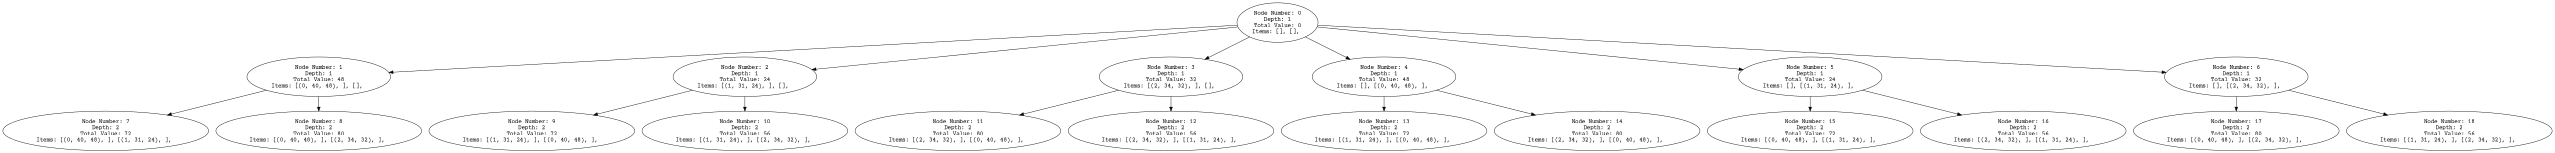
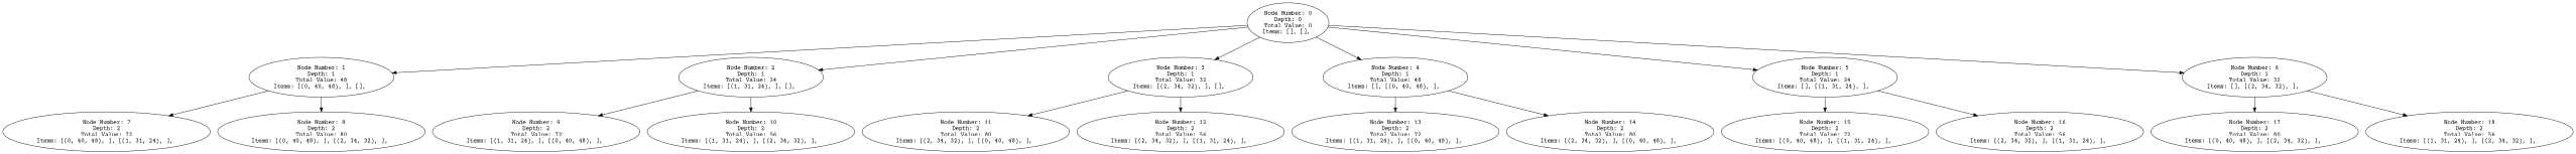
  digraph {
    fontname="Courier Prime"
    node [fontname="Courier Prime"]
    edge [fontname="Courier Prime"]
-   n1 [label="Node Number: 0\nDepth: 1\nTotal Value: 0\nItems: [], [], "]
+   n1 [label="Node Number: 0\nDepth: 0\nTotal Value: 0\nItems: [], [], "]
    n2 [label="Node Number: 1\nDepth: 1\nTotal Value: 48\nItems: [(0, 40, 48), ], [], "]
    n3 [label="Node Number: 2\nDepth: 1\nTotal Value: 24\nItems: [(1, 31, 24), ], [], "]
    n4 [label="Node Number: 3\nDepth: 1\nTotal Value: 32\nItems: [(2, 34, 32), ], [], "]
    n5 [label="Node Number: 4\nDepth: 1\nTotal Value: 48\nItems: [], [(0, 40, 48), ], "]
    n6 [label="Node Number: 5\nDepth: 1\nTotal Value: 24\nItems: [], [(1, 31, 24), ], "]
    n7 [label="Node Number: 6\nDepth: 1\nTotal Value: 32\nItems: [], [(2, 34, 32), ], "]
    n8 [label="Node Number: 7\nDepth: 2\nTotal Value: 72\nItems: [(0, 40, 48), ], [(1, 31, 24), ], "]
    n9 [label="Node Number: 8\nDepth: 2\nTotal Value: 80\nItems: [(0, 40, 48), ], [(2, 34, 32), ], "]
    n10 [label="Node Number: 9\nDepth: 2\nTotal Value: 72\nItems: [(1, 31, 24), ], [(0, 40, 48), ], "]
    n11 [label="Node Number: 10\nDepth: 2\nTotal Value: 56\nItems: [(1, 31, 24), ], [(2, 34, 32), ], "]
    n12 [label="Node Number: 11\nDepth: 2\nTotal Value: 80\nItems: [(2, 34, 32), ], [(0, 40, 48), ], "]
    n13 [label="Node Number: 12\nDepth: 2\nTotal Value: 56\nItems: [(2, 34, 32), ], [(1, 31, 24), ], "]
    n14 [label="Node Number: 13\nDepth: 2\nTotal Value: 72\nItems: [(1, 31, 24), ], [(0, 40, 48), ], "]
    n15 [label="Node Number: 14\nDepth: 2\nTotal Value: 80\nItems: [(2, 34, 32), ], [(0, 40, 48), ], "]
    n16 [label="Node Number: 15\nDepth: 2\nTotal Value: 72\nItems: [(0, 40, 48), ], [(1, 31, 24), ], "]
    n17 [label="Node Number: 16\nDepth: 2\nTotal Value: 56\nItems: [(2, 34, 32), ], [(1, 31, 24), ], "]
    n18 [label="Node Number: 17\nDepth: 2\nTotal Value: 80\nItems: [(0, 40, 48), ], [(2, 34, 32), ], "]
    n19 [label="Node Number: 18\nDepth: 2\nTotal Value: 56\nItems: [(1, 31, 24), ], [(2, 34, 32), ], "]
    n1 -> n2
    n1 -> n3
    n1 -> n4
    n1 -> n5
    n1 -> n6
    n1 -> n7
    n2 -> n8
    n2 -> n9
    n3 -> n10
    n3 -> n11
    n4 -> n12
    n4 -> n13
    n5 -> n14
    n5 -> n15
    n6 -> n16
    n6 -> n17
    n7 -> n18
    n7 -> n19
  }
